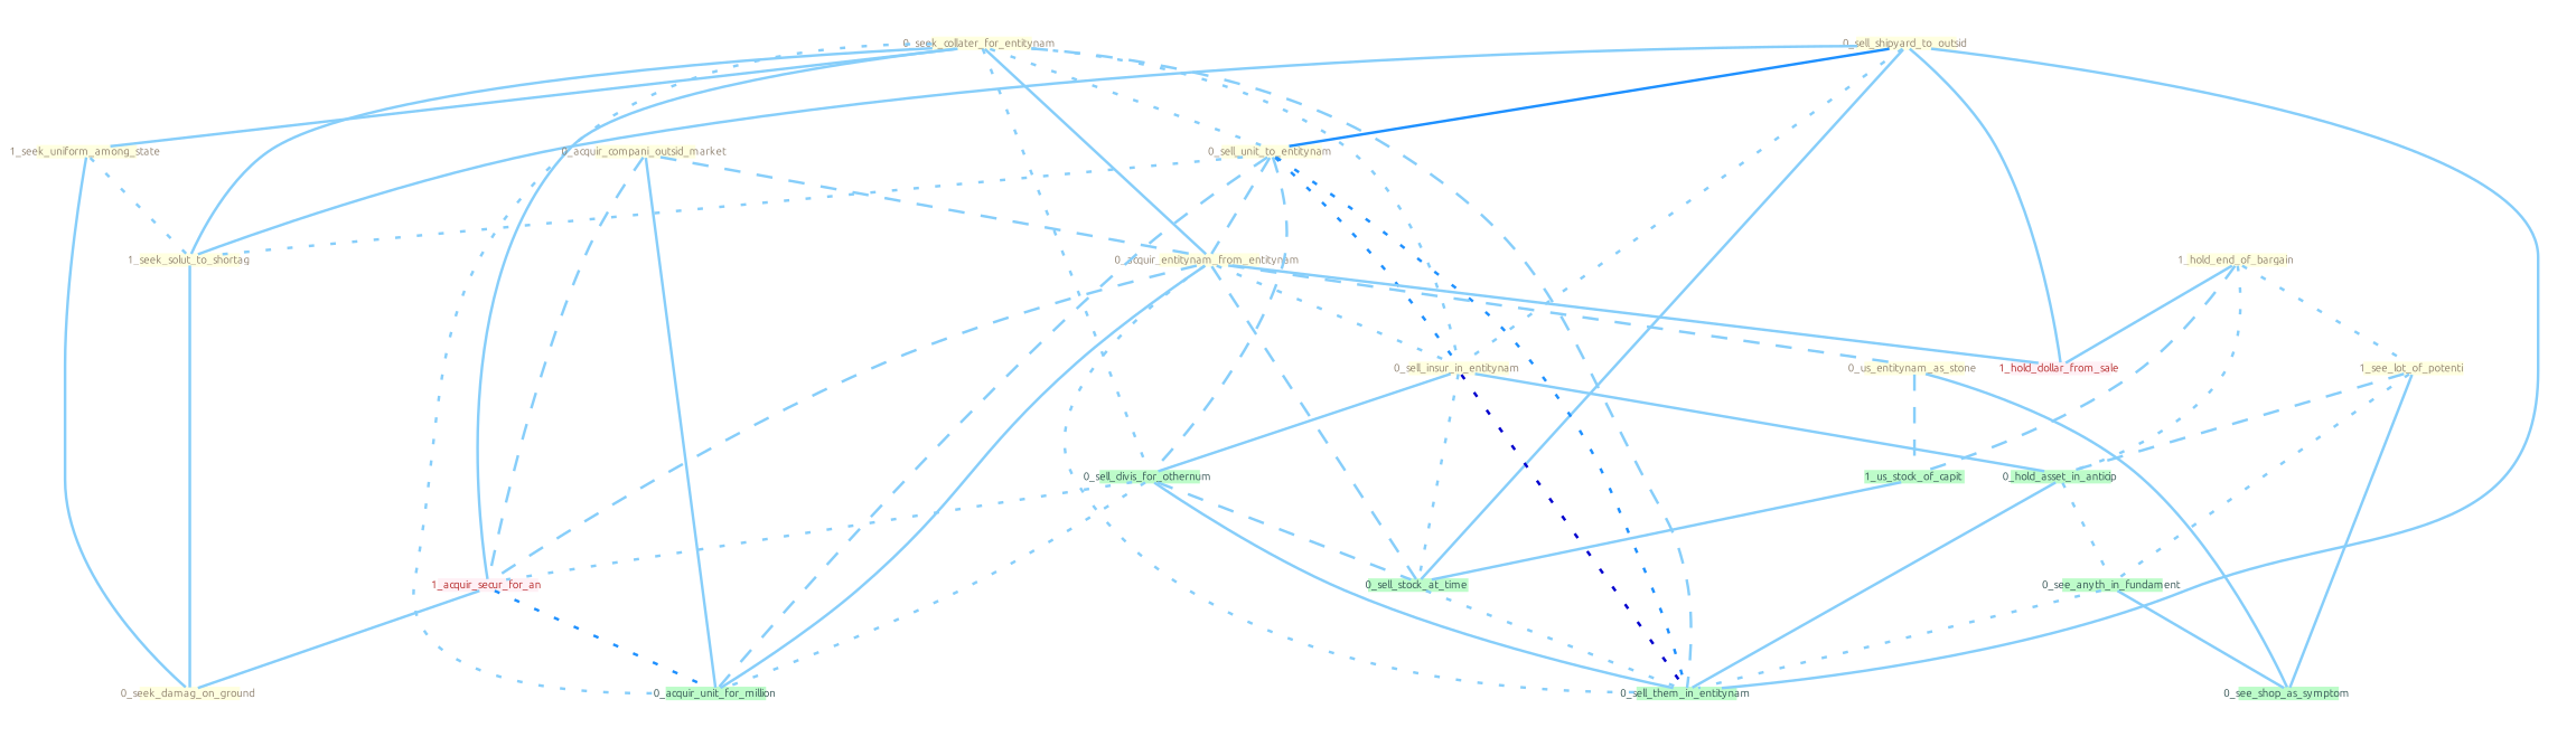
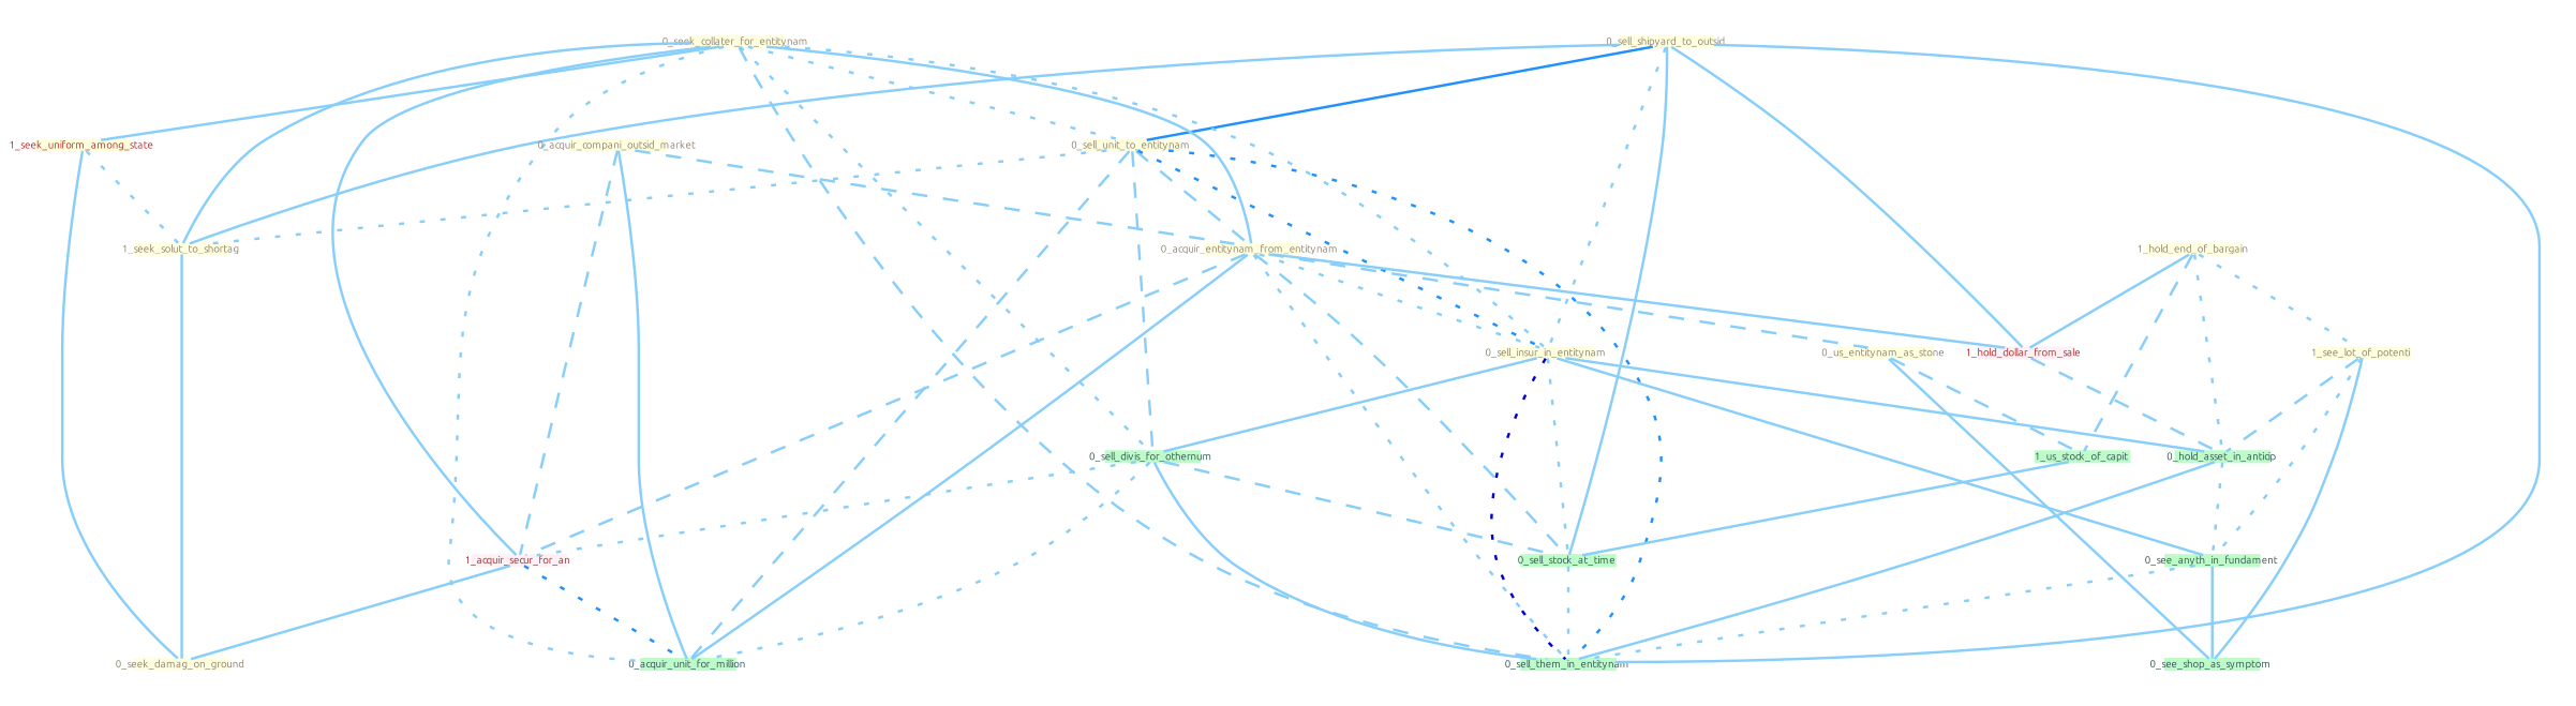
  graph {
    fontname=Ubuntu
    node [color="#ffffe0" fixedsize=true fontcolor="#8b7d6b" fontname=Ubuntu fontsize=4 shape=polygon style=filled]
    edge [color="#87cefa" fontname=Ubuntu style=solid w=1]
    "0_sell_shipyard_to_outsid " [height=.06 width=.5]
    "0_seek_collater_for_entitynam " [height=.06 width=.5]
-   "1_seek_uniform_among_state " [height=.06 width=.5]
+   "1_seek_uniform_among_state " [fontcolor="#b22222" height=.06 width=.5]
    "0_sell_unit_to_entitynam " [height=.06 width=.5]
    "1_seek_solut_to_shortag " [height=.06 width=.5]
    "0_seek_damag_on_ground " [height=.06 width=.5]
    "0_acquir_compani_outsid_market " [height=.06 width=.5]
    "0_acquir_entitynam_from_entitynam " [height=.06 width=.5]
    "1_hold_end_of_bargain " [height=.06 width=.5]
    "0_sell_insur_in_entitynam " [height=.06 width=.5]
    "1_see_lot_of_potenti " [height=.06 width=.5]
    "0_us_entitynam_as_stone " [height=.06 width=.5]
    "1_acquir_secur_for_an " [color="#fff0f5" fontcolor="#b22222" height=.06 width=.5]
    "1_hold_dollar_from_sale " [color="#fff0f5" fontcolor="#b22222" height=.06 width=.5]
    "0_sell_stock_at_time " [color="#BDFCC9" fontcolor="#2f4f4f" height=.06 width=.5]
    "0_sell_them_in_entitynam " [color="#BDFCC9" fontcolor="#2f4f4f" height=.06 width=.5]
    "0_sell_divis_for_othernum " [color="#BDFCC9" fontcolor="#2f4f4f" height=.06 width=.5]
    "0_acquir_unit_for_million " [color="#BDFCC9" fontcolor="#2f4f4f" height=.06 width=.5]
    "1_us_stock_of_capit " [color="#BDFCC9" fontcolor="#2f4f4f" height=.06 width=.5]
    "0_hold_asset_in_anticip " [color="#BDFCC9" fontcolor="#2f4f4f" height=.06 width=.5]
    "0_see_anyth_in_fundament " [color="#BDFCC9" fontcolor="#2f4f4f" height=.06 width=.5]
    "0_see_shop_as_symptom " [color="#BDFCC9" fontcolor="#2f4f4f" height=.06 width=.5]
    subgraph sub_1 {
      "0_sell_shipyard_to_outsid "
      "0_seek_collater_for_entitynam "
      "1_seek_uniform_among_state "
      "0_sell_unit_to_entitynam "
      "1_seek_solut_to_shortag "
      "0_seek_damag_on_ground "
      "0_acquir_compani_outsid_market "
      "0_acquir_entitynam_from_entitynam "
      "1_hold_end_of_bargain "
      "0_sell_insur_in_entitynam "
      "1_see_lot_of_potenti "
      "0_us_entitynam_as_stone "
    }
    subgraph sub_2 {
      "1_acquir_secur_for_an "
      "1_hold_dollar_from_sale "
    }
    "0_sell_shipyard_to_outsid " -- "0_sell_unit_to_entitynam " [color="#1e90ff" w=2]
    "0_sell_shipyard_to_outsid " -- "1_seek_solut_to_shortag "
    "0_sell_shipyard_to_outsid " -- "0_sell_insur_in_entitynam " [style=dotted]
    "0_sell_shipyard_to_outsid " -- "1_hold_dollar_from_sale "
    "0_sell_shipyard_to_outsid " -- "0_sell_stock_at_time "
    "0_sell_shipyard_to_outsid " -- "0_sell_them_in_entitynam "
    "0_seek_collater_for_entitynam " -- "1_seek_uniform_among_state "
    "0_seek_collater_for_entitynam " -- "0_sell_unit_to_entitynam " [style=dotted]
    "0_seek_collater_for_entitynam " -- "1_seek_solut_to_shortag "
    "0_seek_collater_for_entitynam " -- "0_acquir_entitynam_from_entitynam "
    "0_seek_collater_for_entitynam " -- "0_sell_insur_in_entitynam " [style=dotted]
    "0_seek_collater_for_entitynam " -- "1_acquir_secur_for_an "
    "0_seek_collater_for_entitynam " -- "0_sell_them_in_entitynam " [style=dashed]
    "0_seek_collater_for_entitynam " -- "0_sell_divis_for_othernum " [style=dotted]
    "0_seek_collater_for_entitynam " -- "0_acquir_unit_for_million " [style=dotted]
    "1_seek_uniform_among_state " -- "1_seek_solut_to_shortag " [style=dotted]
    "1_seek_uniform_among_state " -- "0_seek_damag_on_ground "
    "0_sell_unit_to_entitynam " -- "1_seek_solut_to_shortag " [style=dotted]
    "0_sell_unit_to_entitynam " -- "0_acquir_entitynam_from_entitynam " [style=dashed]
    "0_sell_unit_to_entitynam " -- "0_sell_insur_in_entitynam " [color="#1e90ff" style=dotted w=2]
    "0_sell_unit_to_entitynam " -- "0_sell_them_in_entitynam " [color="#1e90ff" style=dotted w=2]
    "0_sell_unit_to_entitynam " -- "0_sell_divis_for_othernum " [style=dashed]
    "0_sell_unit_to_entitynam " -- "0_acquir_unit_for_million " [style=dashed]
    "1_seek_solut_to_shortag " -- "0_seek_damag_on_ground "
    "0_acquir_compani_outsid_market " -- "0_acquir_entitynam_from_entitynam " [style=dashed]
    "0_acquir_compani_outsid_market " -- "1_acquir_secur_for_an " [style=dashed]
    "0_acquir_compani_outsid_market " -- "0_acquir_unit_for_million "
    "0_acquir_entitynam_from_entitynam " -- "0_sell_insur_in_entitynam " [style=dotted]
    "0_acquir_entitynam_from_entitynam " -- "0_us_entitynam_as_stone " [style=dashed]
    "0_acquir_entitynam_from_entitynam " -- "1_acquir_secur_for_an " [style=dashed]
    "0_acquir_entitynam_from_entitynam " -- "1_hold_dollar_from_sale "
    "0_acquir_entitynam_from_entitynam " -- "0_sell_stock_at_time " [style=dashed]
    "0_acquir_entitynam_from_entitynam " -- "0_sell_them_in_entitynam " [style=dotted]
    "0_acquir_entitynam_from_entitynam " -- "0_acquir_unit_for_million "
    "1_hold_end_of_bargain " -- "1_see_lot_of_potenti " [style=dotted]
    "1_hold_end_of_bargain " -- "1_hold_dollar_from_sale "
    "1_hold_end_of_bargain " -- "1_us_stock_of_capit " [style=dashed]
    "1_hold_end_of_bargain " -- "0_hold_asset_in_anticip " [style=dotted]
    "0_sell_insur_in_entitynam " -- "0_sell_stock_at_time " [style=dotted]
    "0_sell_insur_in_entitynam " -- "0_sell_them_in_entitynam " [color="#0000cd" style=dotted w=3]
    "0_sell_insur_in_entitynam " -- "0_sell_divis_for_othernum "
    "0_sell_insur_in_entitynam " -- "0_hold_asset_in_anticip "
+   "0_sell_insur_in_entitynam " -- "0_see_anyth_in_fundament "
    "1_see_lot_of_potenti " -- "0_hold_asset_in_anticip " [style=dashed]
    "1_see_lot_of_potenti " -- "0_see_anyth_in_fundament " [style=dotted]
    "1_see_lot_of_potenti " -- "0_see_shop_as_symptom "
    "0_us_entitynam_as_stone " -- "1_us_stock_of_capit " [style=dashed]
    "0_us_entitynam_as_stone " -- "0_see_shop_as_symptom "
    "1_acquir_secur_for_an " -- "0_seek_damag_on_ground "
    "1_acquir_secur_for_an " -- "0_acquir_unit_for_million " [color="#1e90ff" style=dotted w=2]
+   "1_hold_dollar_from_sale " -- "0_hold_asset_in_anticip " [style=dashed]
    "0_sell_stock_at_time " -- "0_sell_them_in_entitynam " [style=dotted]
    "0_sell_divis_for_othernum " -- "1_acquir_secur_for_an " [style=dotted]
    "0_sell_divis_for_othernum " -- "0_sell_stock_at_time " [style=dashed]
    "0_sell_divis_for_othernum " -- "0_sell_them_in_entitynam "
    "0_sell_divis_for_othernum " -- "0_acquir_unit_for_million " [style=dotted]
    "1_us_stock_of_capit " -- "0_sell_stock_at_time "
    "0_hold_asset_in_anticip " -- "0_sell_them_in_entitynam "
    "0_hold_asset_in_anticip " -- "0_see_anyth_in_fundament " [style=dotted]
    "0_see_anyth_in_fundament " -- "0_sell_them_in_entitynam " [style=dotted]
    "0_see_anyth_in_fundament " -- "0_see_shop_as_symptom "
  }
